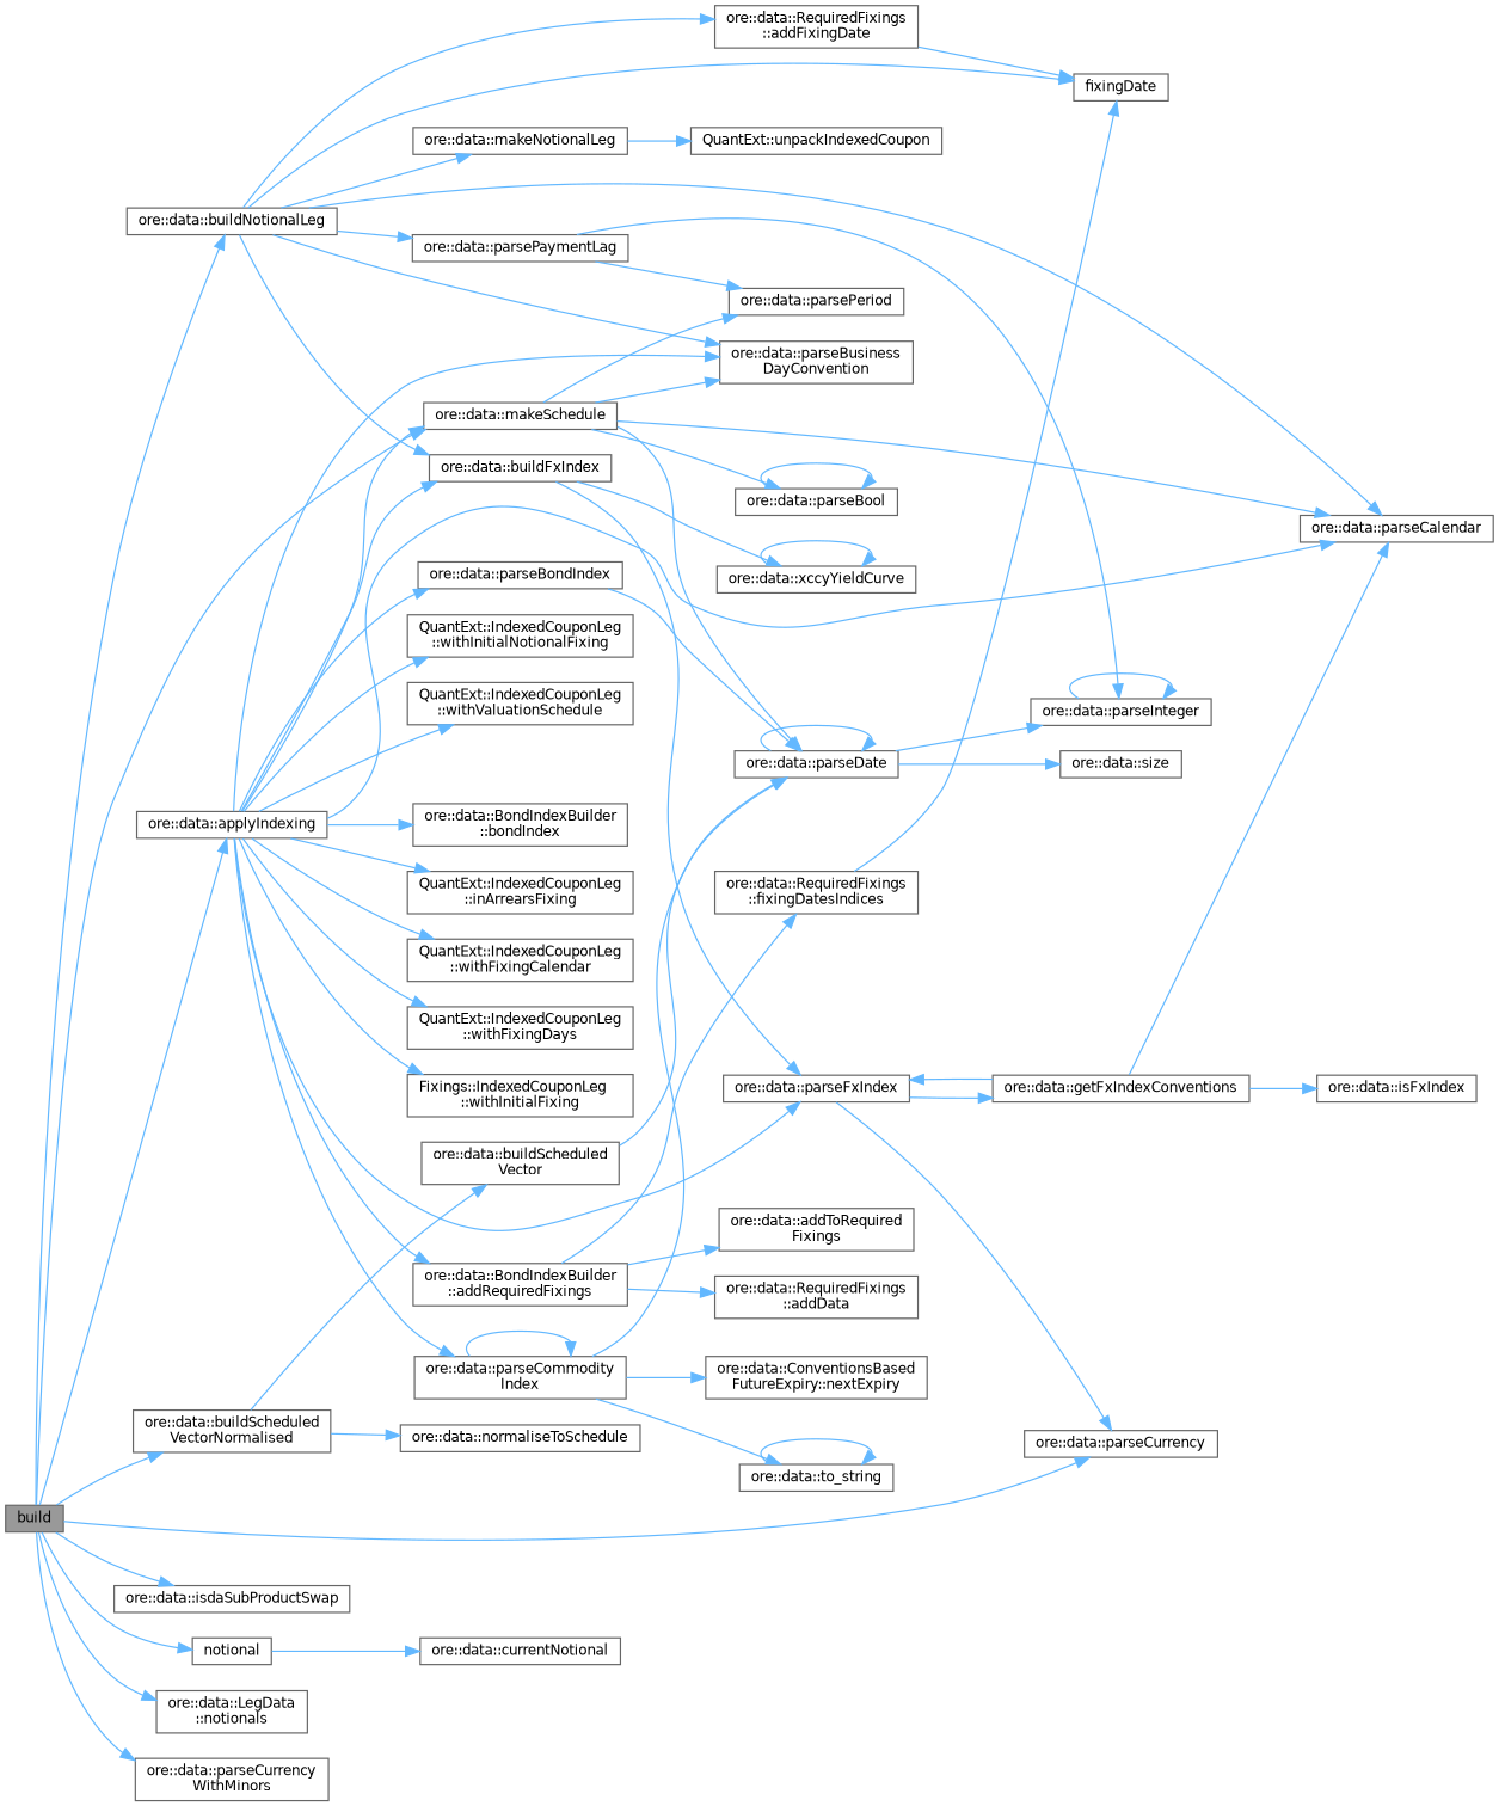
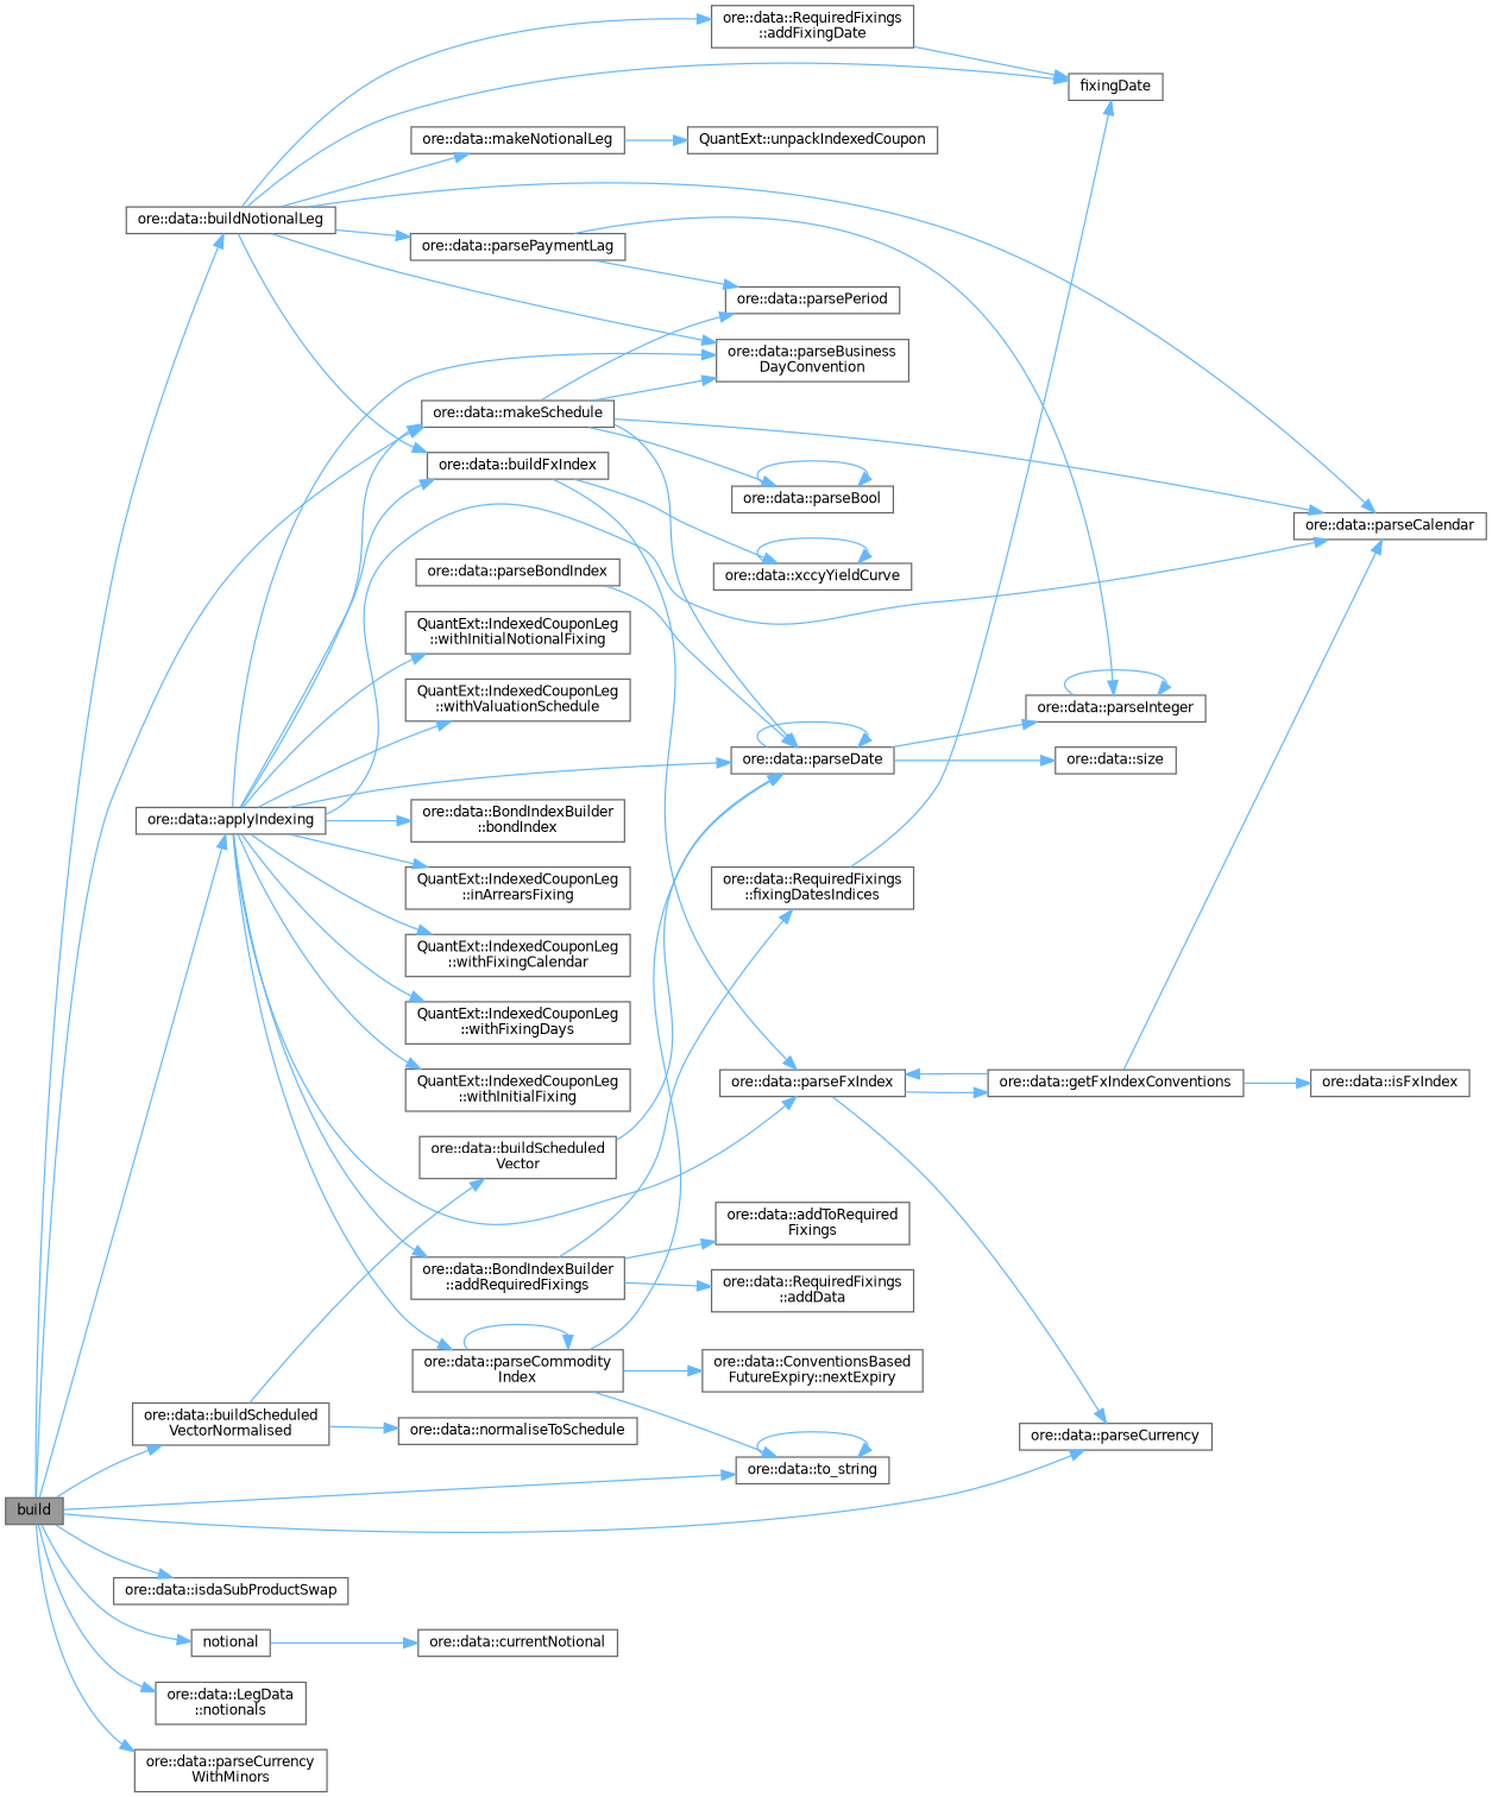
  digraph {
    rankdir=LR
    node [color=grey40 fillcolor=white fontname=Helvetica fontsize=10 shape=box style=filled]
    edge [color=steelblue1 fontname=Helvetica fontsize=10 labelfontname=Helvetica labelfontsize=10 style=solid]
    n1 [color=gray40 fillcolor=grey60 fontcolor=black height=0.2 label=build width=0.4]
    n2 [height=0.2 label="ore::data::applyIndexing" width=0.4]
    n3 [height=0.2 label="ore::data::parseCurrency" width=0.4]
    n4 [height=0.2 label="ore::data::makeSchedule" width=0.4]
    n5 [height=0.2 label="ore::data::to_string" width=0.4]
    n6 [height=0.2 label="ore::data::buildNotionalLeg" width=0.4]
    n7 [height=0.2 label="ore::data::buildScheduled\lVectorNormalised" width=0.4]
    n8 [height=0.2 label="ore::data::isdaSubProductSwap" width=0.4]
    n9 [height=0.2 label=notional width=0.4]
    n10 [height=0.2 label="ore::data::LegData\l::notionals" width=0.4]
    n11 [height=0.2 label="ore::data::parseCurrency\lWithMinors" width=0.4]
    n12 [height=0.2 label="ore::data::BondIndexBuilder\l::addRequiredFixings" width=0.4]
    n13 [height=0.2 label="ore::data::BondIndexBuilder\l::bondIndex" width=0.4]
    n14 [height=0.2 label="ore::data::buildFxIndex" width=0.4]
    n15 [height=0.2 label="ore::data::parseFxIndex" width=0.4]
    n16 [height=0.2 label="ore::data::parseCalendar" width=0.4]
    n17 [height=0.2 label="QuantExt::IndexedCouponLeg\l::inArrearsFixing" width=0.4]
    n18 [height=0.2 label="ore::data::parseBusiness\lDayConvention" width=0.4]
    n19 [height=0.2 label="ore::data::parseBondIndex" width=0.4]
    n20 [height=0.2 label="ore::data::parseCommodity\lIndex" width=0.4]
    n21 [height=0.2 label="QuantExt::IndexedCouponLeg\l::withFixingCalendar" width=0.4]
    n22 [height=0.2 label="QuantExt::IndexedCouponLeg\l::withFixingDays" width=0.4]
-   n23 [height=0.2 label="Fixings::IndexedCouponLeg\l::withInitialFixing" width=0.4]
+   n23 [height=0.2 label="QuantExt::IndexedCouponLeg\l::withInitialFixing" width=0.4]
    n24 [height=0.2 label="QuantExt::IndexedCouponLeg\l::withInitialNotionalFixing" width=0.4]
    n25 [height=0.2 label="QuantExt::IndexedCouponLeg\l::withValuationSchedule" width=0.4]
    n26 [height=0.2 label="ore::data::parseBool" width=0.4]
    n27 [height=0.2 label="ore::data::parseDate" width=0.4]
    n28 [height=0.2 label="ore::data::parsePeriod" width=0.4]
    n29 [height=0.2 label=fixingDate width=0.4]
    n30 [height=0.2 label="ore::data::RequiredFixings\l::addFixingDate" width=0.4]
    n31 [height=0.2 label="ore::data::makeNotionalLeg" width=0.4]
    n32 [height=0.2 label="ore::data::parsePaymentLag" width=0.4]
    n33 [height=0.2 label="ore::data::buildScheduled\lVector" width=0.4]
    n34 [height=0.2 label="ore::data::normaliseToSchedule" width=0.4]
    n35 [height=0.2 label="ore::data::currentNotional" width=0.4]
    n36 [height=0.2 label="ore::data::RequiredFixings\l::addData" width=0.4]
    n37 [height=0.2 label="ore::data::addToRequired\lFixings" width=0.4]
    n38 [height=0.2 label="ore::data::RequiredFixings\l::fixingDatesIndices" width=0.4]
    n39 [height=0.2 label="ore::data::xccyYieldCurve" width=0.4]
    n40 [height=0.2 label="ore::data::getFxIndexConventions" width=0.4]
    n41 [height=0.2 label="ore::data::ConventionsBased\lFutureExpiry::nextExpiry" width=0.4]
    n42 [height=0.2 label="ore::data::isFxIndex" width=0.4]
    n43 [height=0.2 label="ore::data::parseInteger" width=0.4]
    n44 [height=0.2 label="ore::data::size" width=0.4]
    n45 [height=0.2 label="QuantExt::unpackIndexedCoupon" width=0.4]
    n1 -> n2
    n1 -> n3
    n1 -> n4
+   n1 -> n5
    n1 -> n6
    n1 -> n7
    n1 -> n8
    n1 -> n9
    n1 -> n10
    n1 -> n11
    n2 -> n4
    n2 -> n12
    n2 -> n13
    n2 -> n14
    n2 -> n15
    n2 -> n16
    n2 -> n17
    n2 -> n18
-   n2 -> n19
+   n2 -> n27
    n2 -> n20
    n2 -> n21
    n2 -> n22
    n2 -> n23
    n2 -> n24
    n2 -> n25
    n4 -> n16
    n4 -> n18
    n4 -> n26
    n4 -> n27
    n4 -> n28
    n5 -> n5
    n6 -> n14
    n6 -> n16
    n6 -> n18
    n6 -> n29
    n6 -> n30
    n6 -> n31
    n6 -> n32
    n7 -> n33
    n7 -> n34
    n9 -> n35
    n12 -> n36
    n12 -> n37
    n12 -> n38
    n14 -> n15
    n14 -> n39
    n15 -> n3
    n15 -> n40
    n19 -> n27
    n20 -> n5
    n20 -> n20
    n20 -> n27
    n20 -> n41
    n26 -> n26
    n27 -> n27
    n27 -> n43
    n27 -> n44
    n30 -> n29
    n31 -> n45
    n32 -> n28
    n32 -> n43
    n33 -> n27
    n38 -> n29
    n39 -> n39
    n40 -> n15
    n40 -> n16
    n40 -> n42
    n43 -> n43
  }
